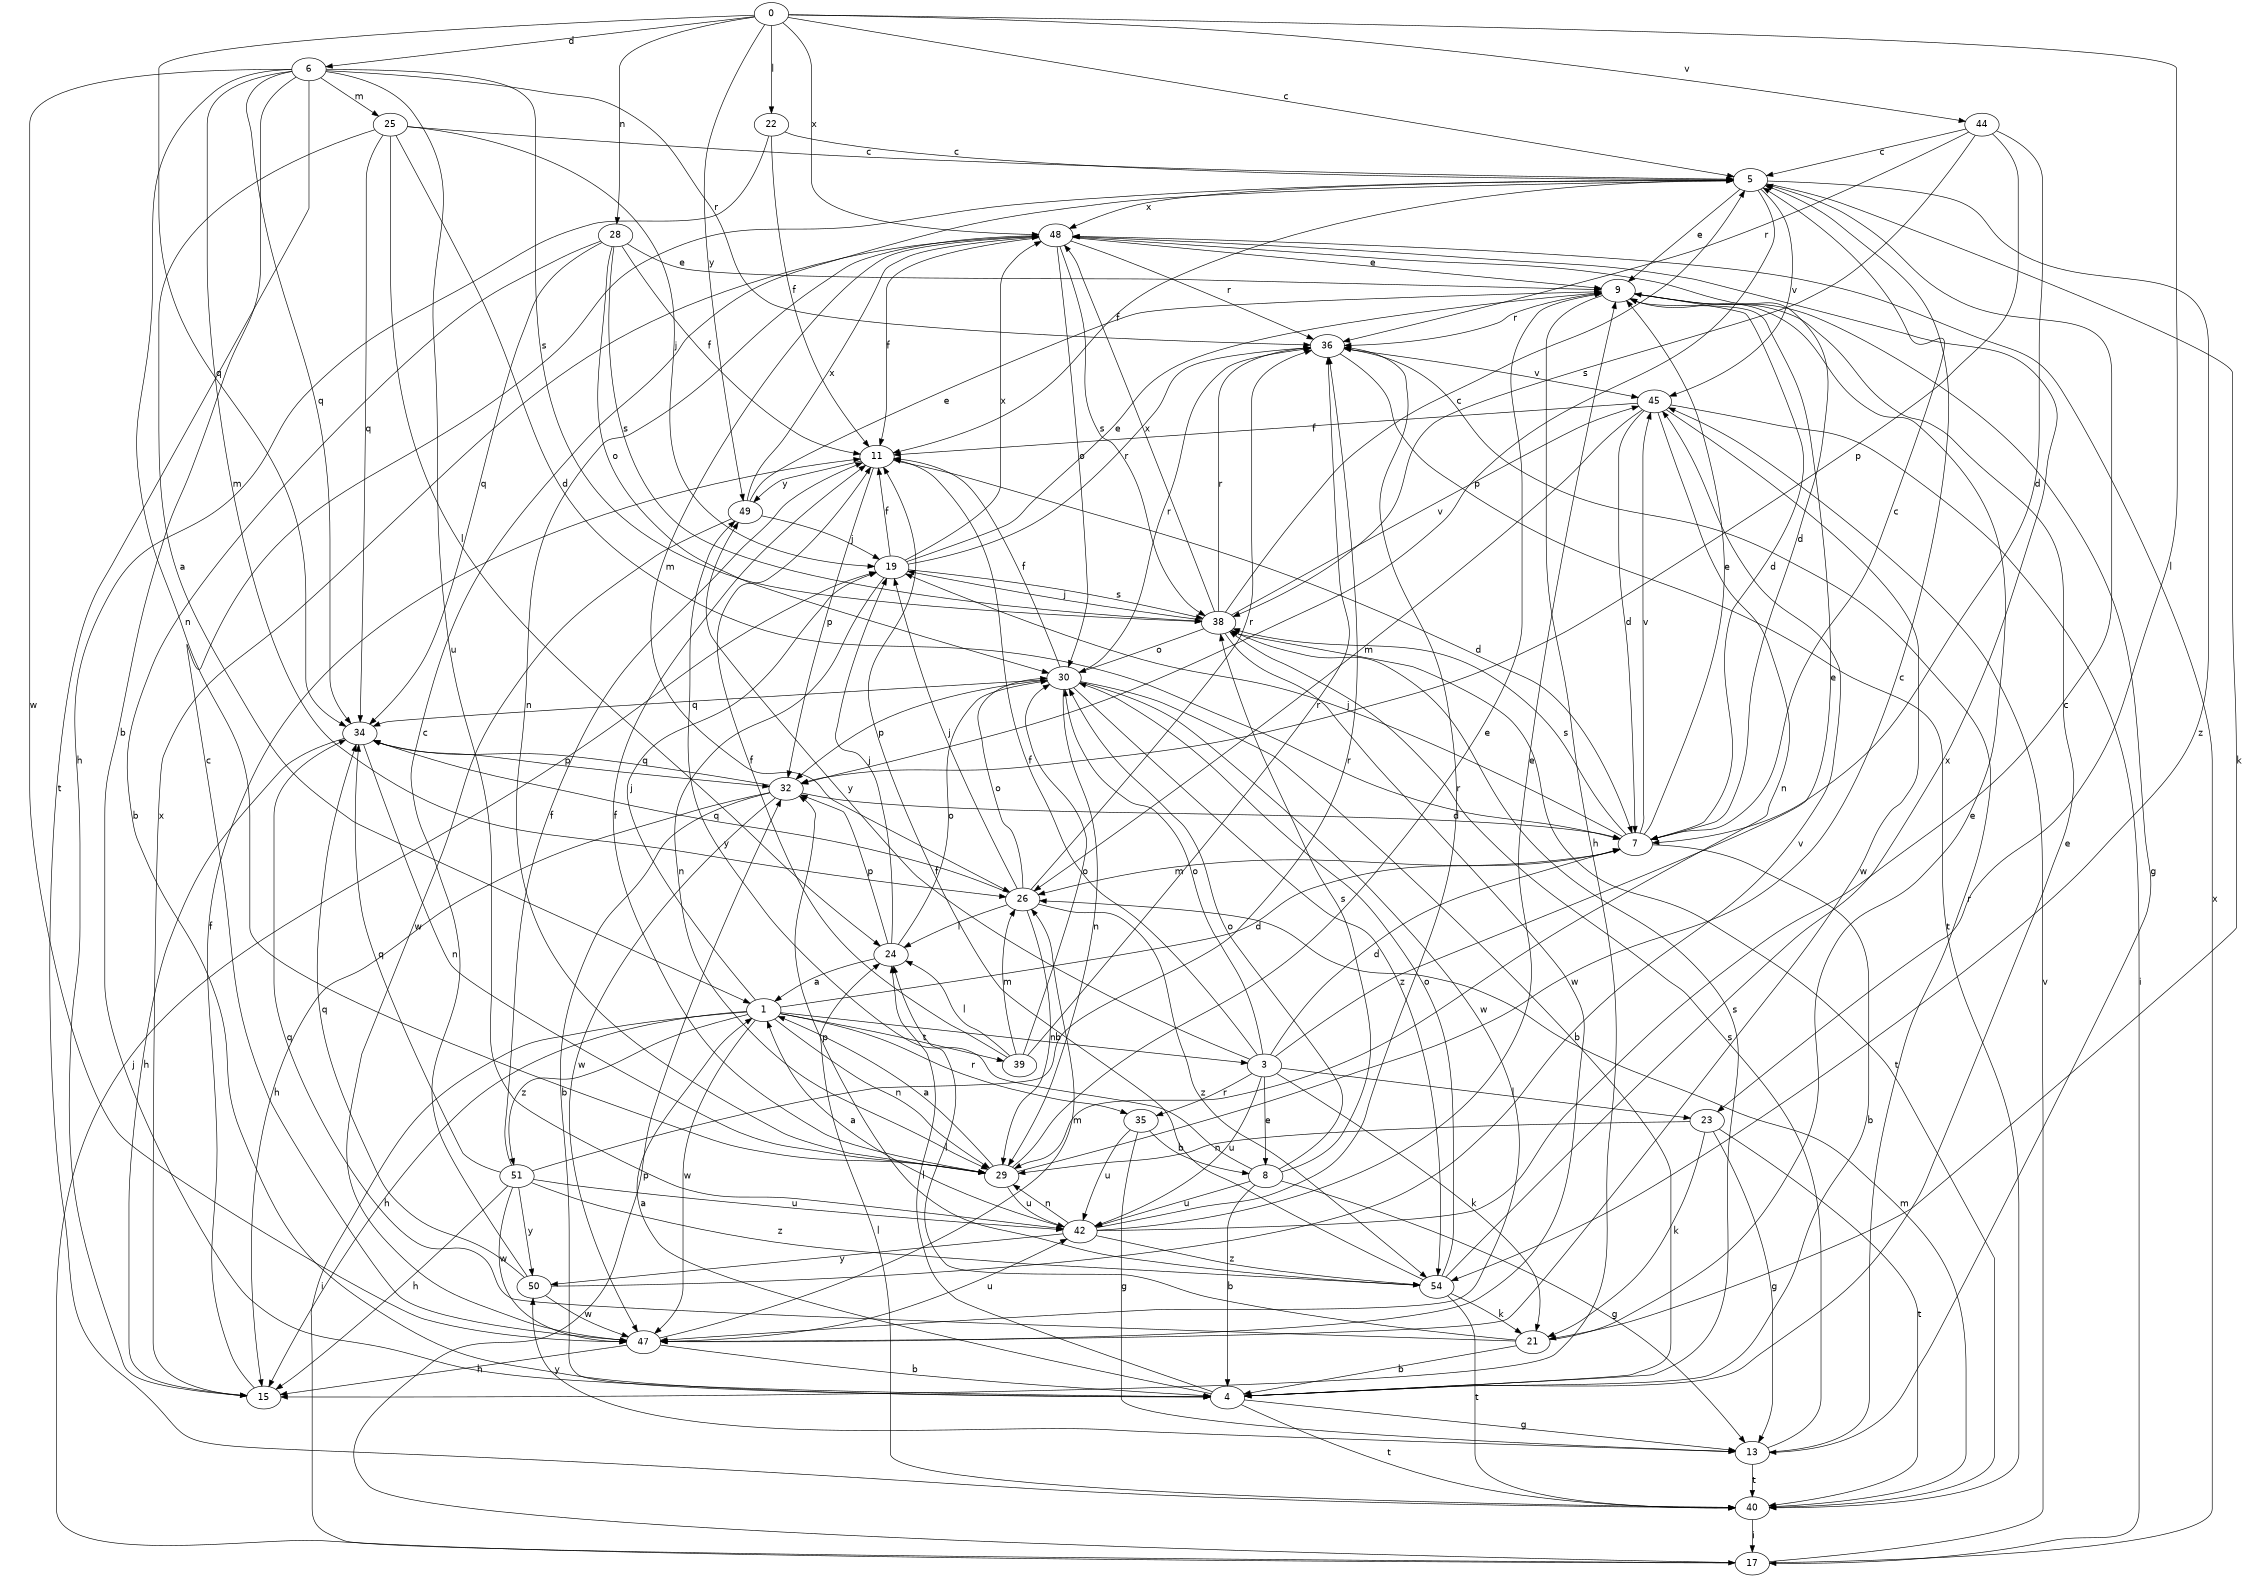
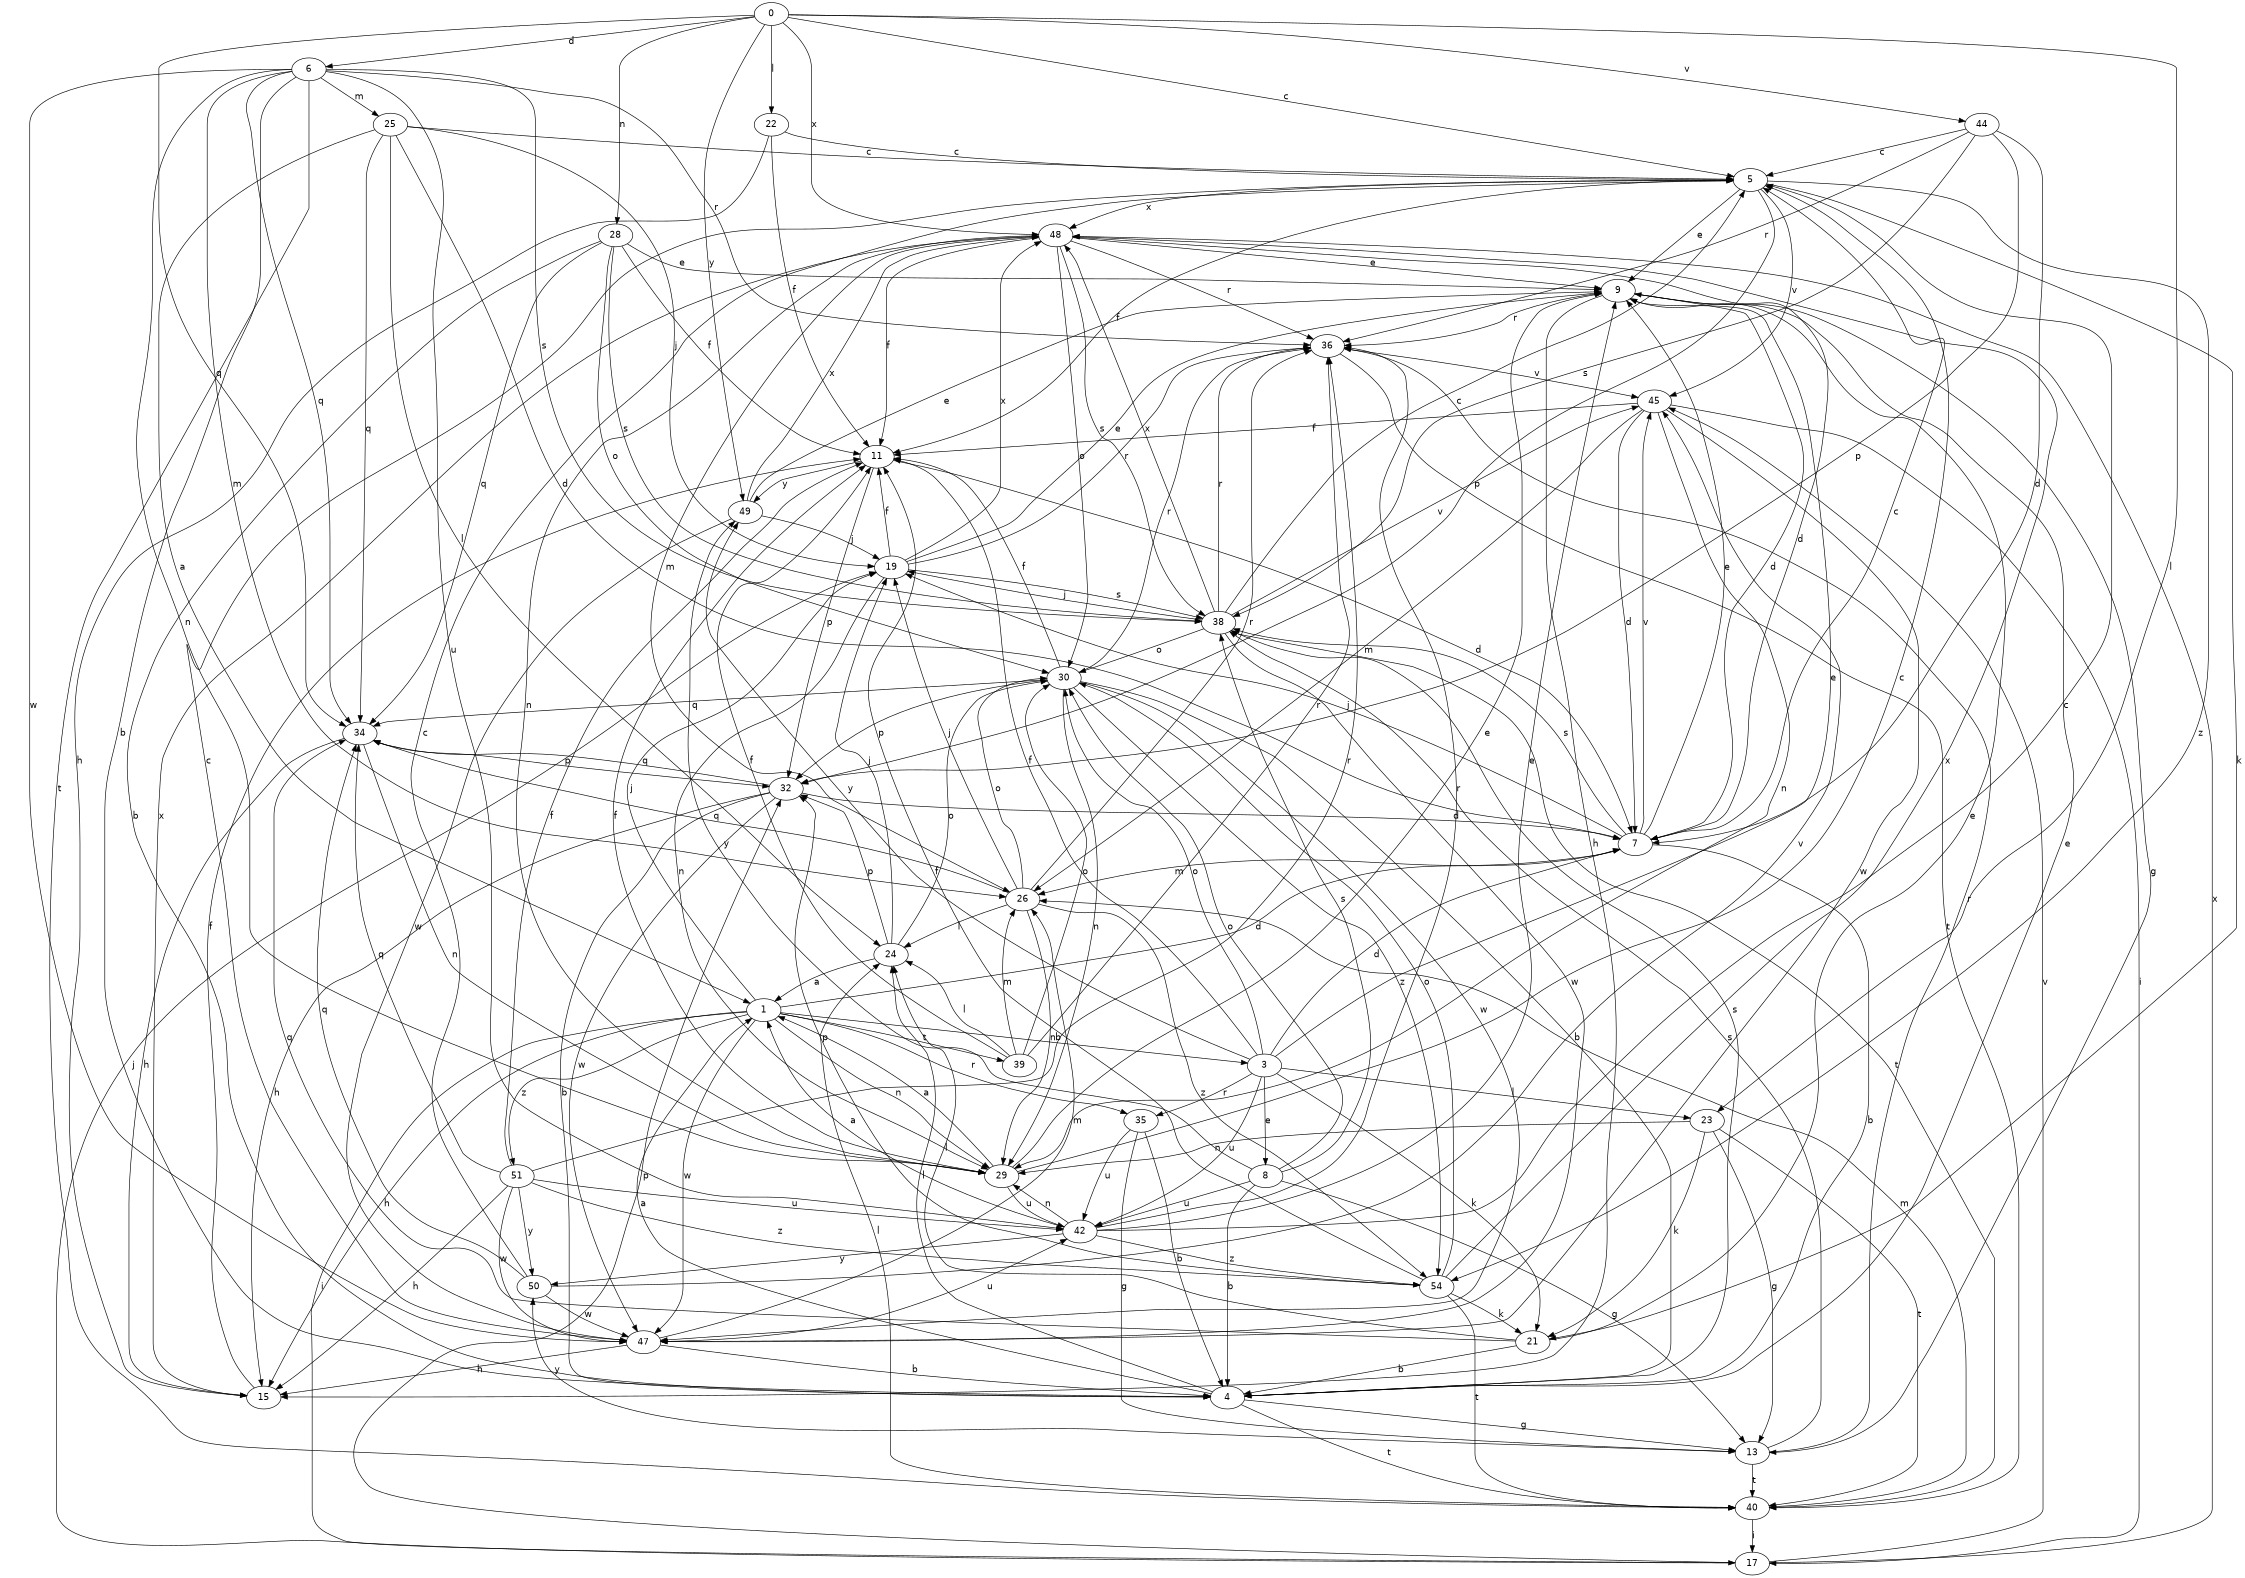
  strict digraph {
    fontname="DejaVu Sans"
    node [fontname="DejaVu Sans"]
    edge [fontname="DejaVu Sans"]
    0
    5
    6
    22
    23
    28
    34
    44
    48
    49
    9
    11
    21
    32
    45
    54
    29
    47
    42
    4
    36
    38
    40
    25
    26
    15
    13
    30
    7
    19
    1
    3
    17
    35
    39
    51
    8
    24
    50
    0 -> 5 [label=c]
    0 -> 6 [label=d]
    0 -> 22 [label=l]
    0 -> 23 [label=l]
    0 -> 28 [label=n]
    0 -> 34 [label=q]
    0 -> 44 [label=v]
    0 -> 48 [label=x]
    0 -> 49 [label=y]
    5 -> 48 [label=x]
    5 -> 9 [label=e]
    5 -> 11 [label=f]
    5 -> 21 [label=k]
    5 -> 32 [label=p]
    5 -> 45 [label=v]
    5 -> 54 [label=z]
    6 -> 34 [label=q]
    6 -> 29 [label=n]
    6 -> 47 [label=w]
    6 -> 42 [label=u]
    6 -> 4 [label=b]
    6 -> 36 [label=r]
    6 -> 38 [label=s]
    6 -> 40 [label=t]
    6 -> 25 [label=m]
    6 -> 26 [label=m]
    22 -> 5 [label=c]
    22 -> 11 [label=f]
    22 -> 15 [label=h]
    23 -> 21 [label=k]
    23 -> 29 [label=n]
    23 -> 40 [label=t]
    23 -> 13 [label=g]
    28 -> 34 [label=q]
    28 -> 9 [label=e]
    28 -> 11 [label=f]
    28 -> 4 [label=b]
    28 -> 38 [label=s]
    28 -> 30 [label=o]
    34 -> 32 [label=p]
    34 -> 29 [label=n]
    34 -> 15 [label=h]
    44 -> 5 [label=c]
    44 -> 32 [label=p]
    44 -> 36 [label=r]
    44 -> 38 [label=s]
    44 -> 7 [label=d]
    48 -> 9 [label=e]
    48 -> 11 [label=f]
    48 -> 29 [label=n]
    48 -> 36 [label=r]
    48 -> 38 [label=s]
    48 -> 26 [label=m]
    48 -> 30 [label=o]
    48 -> 7 [label=d]
    49 -> 48 [label=x]
    49 -> 9 [label=e]
    49 -> 47 [label=w]
    49 -> 19 [label=j]
    9 -> 36 [label=r]
    9 -> 15 [label=h]
    9 -> 13 [label=g]
    9 -> 7 [label=d]
    11 -> 49 [label=y]
    11 -> 32 [label=p]
    11 -> 7 [label=d]
    21 -> 34 [label=q]
    21 -> 9 [label=e]
    21 -> 4 [label=b]
    21 -> 24 [label=l]
    32 -> 34 [label=q]
    32 -> 47 [label=w]
    32 -> 4 [label=b]
    32 -> 15 [label=h]
    32 -> 7 [label=d]
    45 -> 11 [label=f]
    45 -> 29 [label=n]
    45 -> 47 [label=w]
    45 -> 26 [label=m]
    45 -> 7 [label=d]
    45 -> 17 [label=i]
    54 -> 48 [label=x]
    54 -> 11 [label=f]
    54 -> 21 [label=k]
    54 -> 32 [label=p]
    54 -> 40 [label=t]
    54 -> 30 [label=o]
    29 -> 5 [label=c]
    29 -> 9 [label=e]
    29 -> 11 [label=f]
    29 -> 42 [label=u]
    29 -> 1 [label=a]
    47 -> 5 [label=c]
    47 -> 42 [label=u]
    47 -> 4 [label=b]
    47 -> 26 [label=m]
    47 -> 15 [label=h]
    42 -> 5 [label=c]
    42 -> 9 [label=e]
    42 -> 54 [label=z]
    42 -> 29 [label=n]
    42 -> 36 [label=r]
    42 -> 1 [label=a]
    42 -> 50 [label=y]
    4 -> 9 [label=e]
    4 -> 38 [label=s]
    4 -> 40 [label=t]
    4 -> 13 [label=g]
    4 -> 1 [label=a]
    4 -> 24 [label=l]
    36 -> 45 [label=v]
    36 -> 40 [label=t]
    38 -> 5 [label=c]
    38 -> 48 [label=x]
    38 -> 45 [label=v]
    38 -> 47 [label=w]
    38 -> 36 [label=r]
    38 -> 40 [label=t]
    38 -> 30 [label=o]
    38 -> 19 [label=j]
    40 -> 26 [label=m]
    40 -> 17 [label=i]
    40 -> 24 [label=l]
    25 -> 5 [label=c]
    25 -> 34 [label=q]
    25 -> 7 [label=d]
    25 -> 19 [label=j]
    25 -> 1 [label=a]
    25 -> 24 [label=l]
    26 -> 34 [label=q]
    26 -> 54 [label=z]
    26 -> 29 [label=n]
    26 -> 36 [label=r]
    26 -> 30 [label=o]
    26 -> 19 [label=j]
    26 -> 24 [label=l]
    15 -> 48 [label=x]
    15 -> 11 [label=f]
    13 -> 36 [label=r]
    13 -> 38 [label=s]
    13 -> 40 [label=t]
    13 -> 50 [label=y]
    30 -> 34 [label=q]
    30 -> 11 [label=f]
    30 -> 32 [label=p]
    30 -> 54 [label=z]
    30 -> 29 [label=n]
    30 -> 47 [label=w]
    30 -> 4 [label=b]
    30 -> 36 [label=r]
    7 -> 5 [label=c]
    7 -> 9 [label=e]
    7 -> 45 [label=v]
    7 -> 4 [label=b]
    7 -> 38 [label=s]
    7 -> 26 [label=m]
    7 -> 19 [label=j]
    19 -> 48 [label=x]
    19 -> 9 [label=e]
    19 -> 11 [label=f]
    19 -> 29 [label=n]
    19 -> 36 [label=r]
    19 -> 38 [label=s]
    1 -> 29 [label=n]
    1 -> 47 [label=w]
    1 -> 15 [label=h]
    1 -> 7 [label=d]
    1 -> 19 [label=j]
    1 -> 3 [label=b]
    1 -> 17 [label=i]
    1 -> 35 [label=r]
    1 -> 39 [label=t]
    1 -> 51 [label=z]
    3 -> 23 [label=l]
    3 -> 49 [label=y]
    3 -> 9 [label=e]
    3 -> 11 [label=f]
    3 -> 21 [label=k]
    3 -> 42 [label=u]
    3 -> 30 [label=o]
    3 -> 7 [label=d]
    3 -> 35 [label=r]
    3 -> 8 [label=e]
    17 -> 48 [label=x]
    17 -> 32 [label=p]
    17 -> 45 [label=v]
    17 -> 19 [label=j]
    35 -> 42 [label=u]
-   35 -> 8 [label=b]
+   35 -> 4 [label=b]
    35 -> 13 [label=g]
    39 -> 11 [label=f]
    39 -> 36 [label=r]
    39 -> 26 [label=m]
    39 -> 30 [label=o]
    39 -> 24 [label=l]
    51 -> 34 [label=q]
    51 -> 11 [label=f]
    51 -> 54 [label=z]
    51 -> 47 [label=w]
    51 -> 42 [label=u]
    51 -> 36 [label=r]
    51 -> 15 [label=h]
    51 -> 50 [label=y]
    8 -> 49 [label=y]
    8 -> 42 [label=u]
    8 -> 4 [label=b]
    8 -> 38 [label=s]
    8 -> 13 [label=g]
    8 -> 30 [label=o]
    24 -> 32 [label=p]
    24 -> 30 [label=o]
    24 -> 19 [label=j]
    24 -> 1 [label=a]
    50 -> 5 [label=c]
    50 -> 34 [label=q]
    50 -> 45 [label=v]
    50 -> 47 [label=w]
  }
